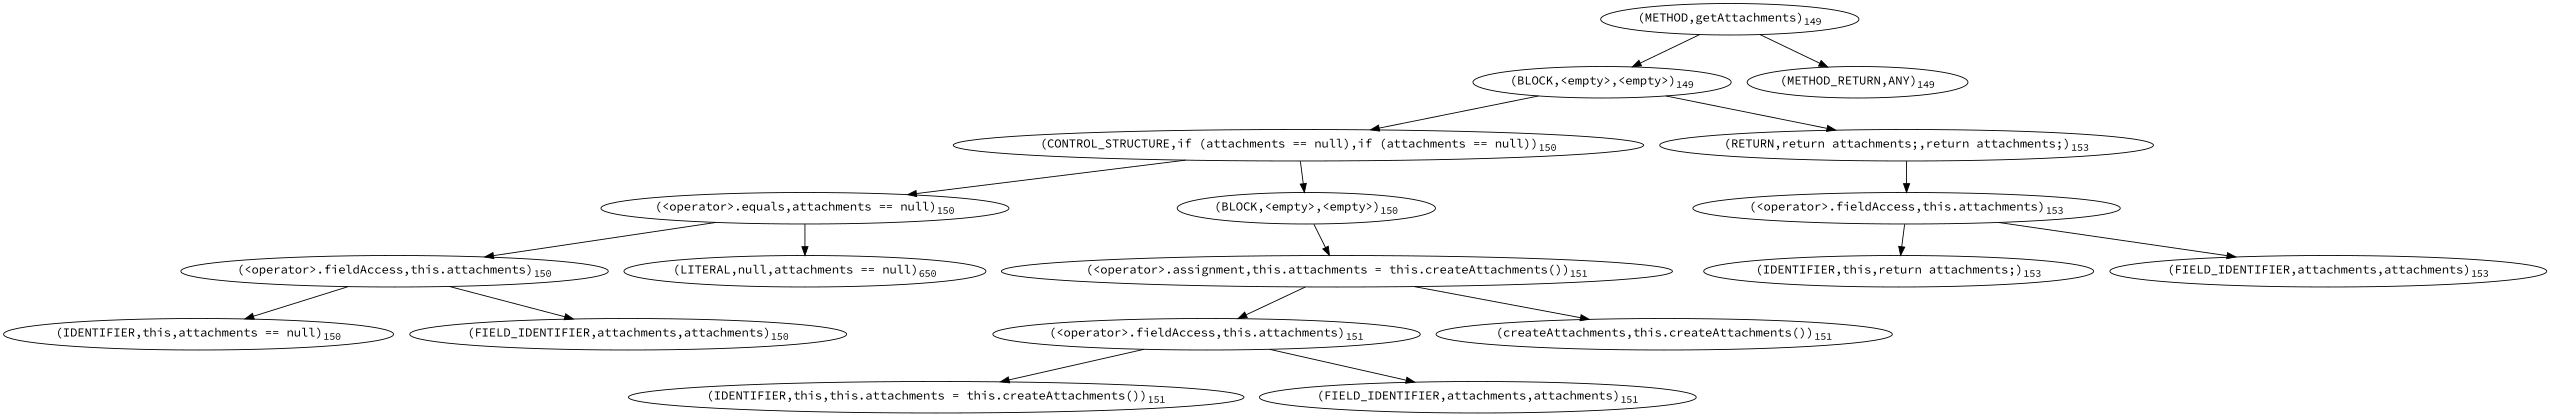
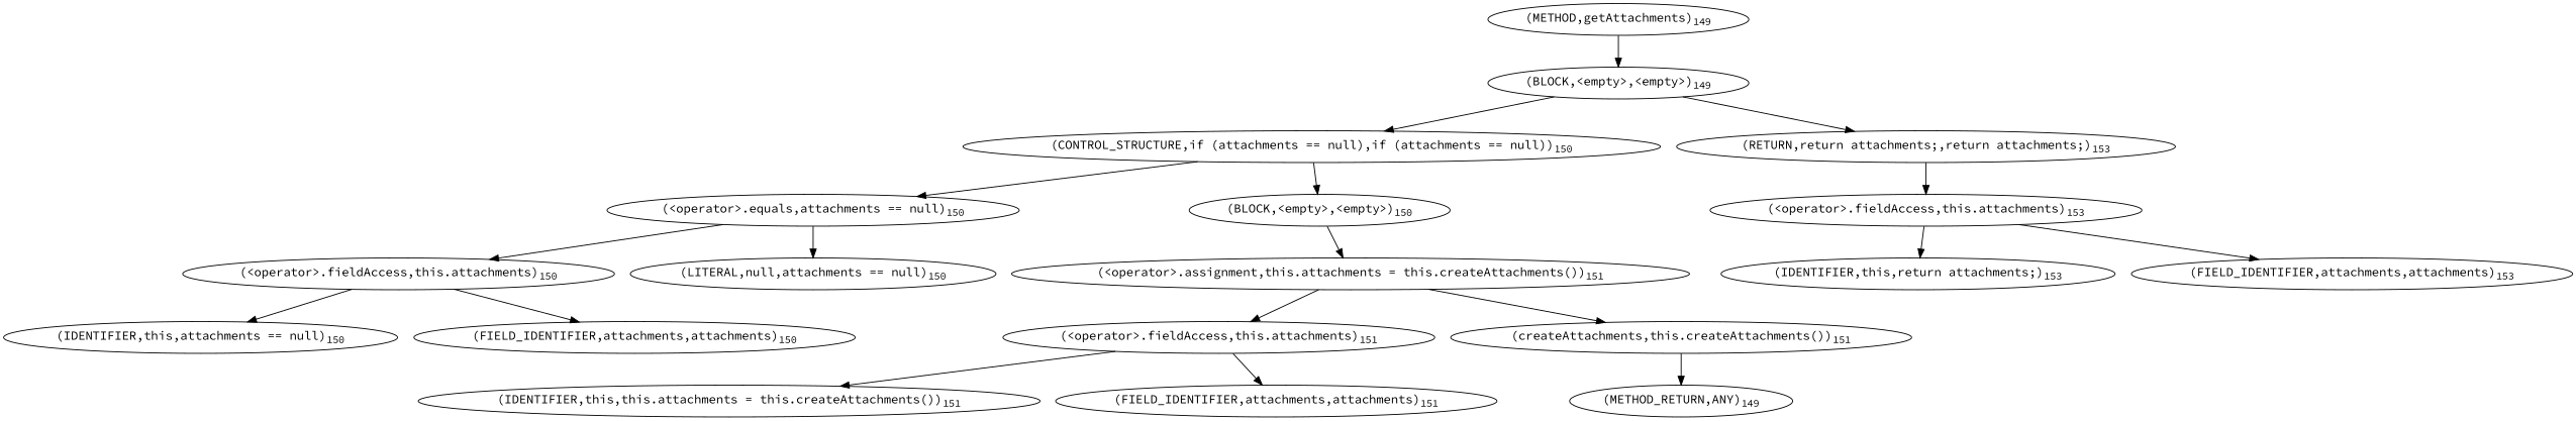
  digraph {
    fontname="Source Code Pro"
    node [fontname="Source Code Pro"]
    edge [fontname="Source Code Pro"]
    n1 [label=<(METHOD,getAttachments)<SUB>149</SUB>>]
    n2 [label=<(BLOCK,&lt;empty&gt;,&lt;empty&gt;)<SUB>149</SUB>>]
    n3 [label=<(METHOD_RETURN,ANY)<SUB>149</SUB>>]
    n4 [label=<(CONTROL_STRUCTURE,if (attachments == null),if (attachments == null))<SUB>150</SUB>>]
    n5 [label=<(RETURN,return attachments;,return attachments;)<SUB>153</SUB>>]
    n6 [label=<(&lt;operator&gt;.equals,attachments == null)<SUB>150</SUB>>]
    n7 [label=<(BLOCK,&lt;empty&gt;,&lt;empty&gt;)<SUB>150</SUB>>]
    n8 [label=<(&lt;operator&gt;.fieldAccess,this.attachments)<SUB>153</SUB>>]
    n9 [label=<(&lt;operator&gt;.fieldAccess,this.attachments)<SUB>150</SUB>>]
-   n10 [label=<(LITERAL,null,attachments == null)<SUB>650</SUB>>]
+   n10 [label=<(LITERAL,null,attachments == null)<SUB>150</SUB>>]
    n11 [label=<(&lt;operator&gt;.assignment,this.attachments = this.createAttachments())<SUB>151</SUB>>]
    n12 [label=<(IDENTIFIER,this,attachments == null)<SUB>150</SUB>>]
    n13 [label=<(FIELD_IDENTIFIER,attachments,attachments)<SUB>150</SUB>>]
    n14 [label=<(&lt;operator&gt;.fieldAccess,this.attachments)<SUB>151</SUB>>]
    n15 [label=<(createAttachments,this.createAttachments())<SUB>151</SUB>>]
    n16 [label=<(IDENTIFIER,this,this.attachments = this.createAttachments())<SUB>151</SUB>>]
    n17 [label=<(FIELD_IDENTIFIER,attachments,attachments)<SUB>151</SUB>>]
    n18 [label=<(IDENTIFIER,this,return attachments;)<SUB>153</SUB>>]
    n19 [label=<(FIELD_IDENTIFIER,attachments,attachments)<SUB>153</SUB>>]
    n1 -> n2
-   n1 -> n3
+   n15 -> n3
    n2 -> n4
    n2 -> n5
    n4 -> n6
    n4 -> n7
    n5 -> n8
    n6 -> n9
    n6 -> n10
    n7 -> n11
    n8 -> n18
    n8 -> n19
    n9 -> n12
    n9 -> n13
    n11 -> n14
    n11 -> n15
    n14 -> n16
    n14 -> n17
  }
